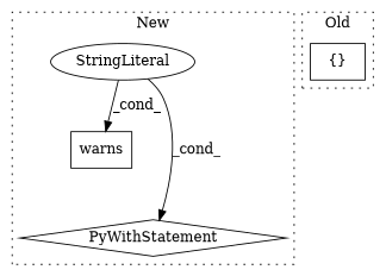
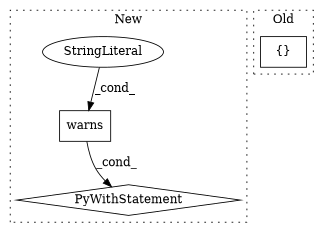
  digraph {
    node [shape=box]
    n1 [a=32 l="6,1" label=warns s="6871,6905"]
    n2 [a=104 l="10,2" label=PyWithStatement s="6854,6906" shape=diamond]
    n3 [a=45 l=13 label=StringLiteral s=6892 shape=ellipse]
    n4 [a=4 l="1,1" label="{}" s="6276,6280"]
    subgraph cluster_1 {
      label=New
      style=dotted
      n1
      n2
      n3
    }
    subgraph cluster_2 {
      label=Old
      style=dotted
      n4
    }
-   n3 -> n2 [label=_cond_]
+   n1 -> n2 [label=_cond_]
    n3 -> n1 [label=_cond_]
  }
